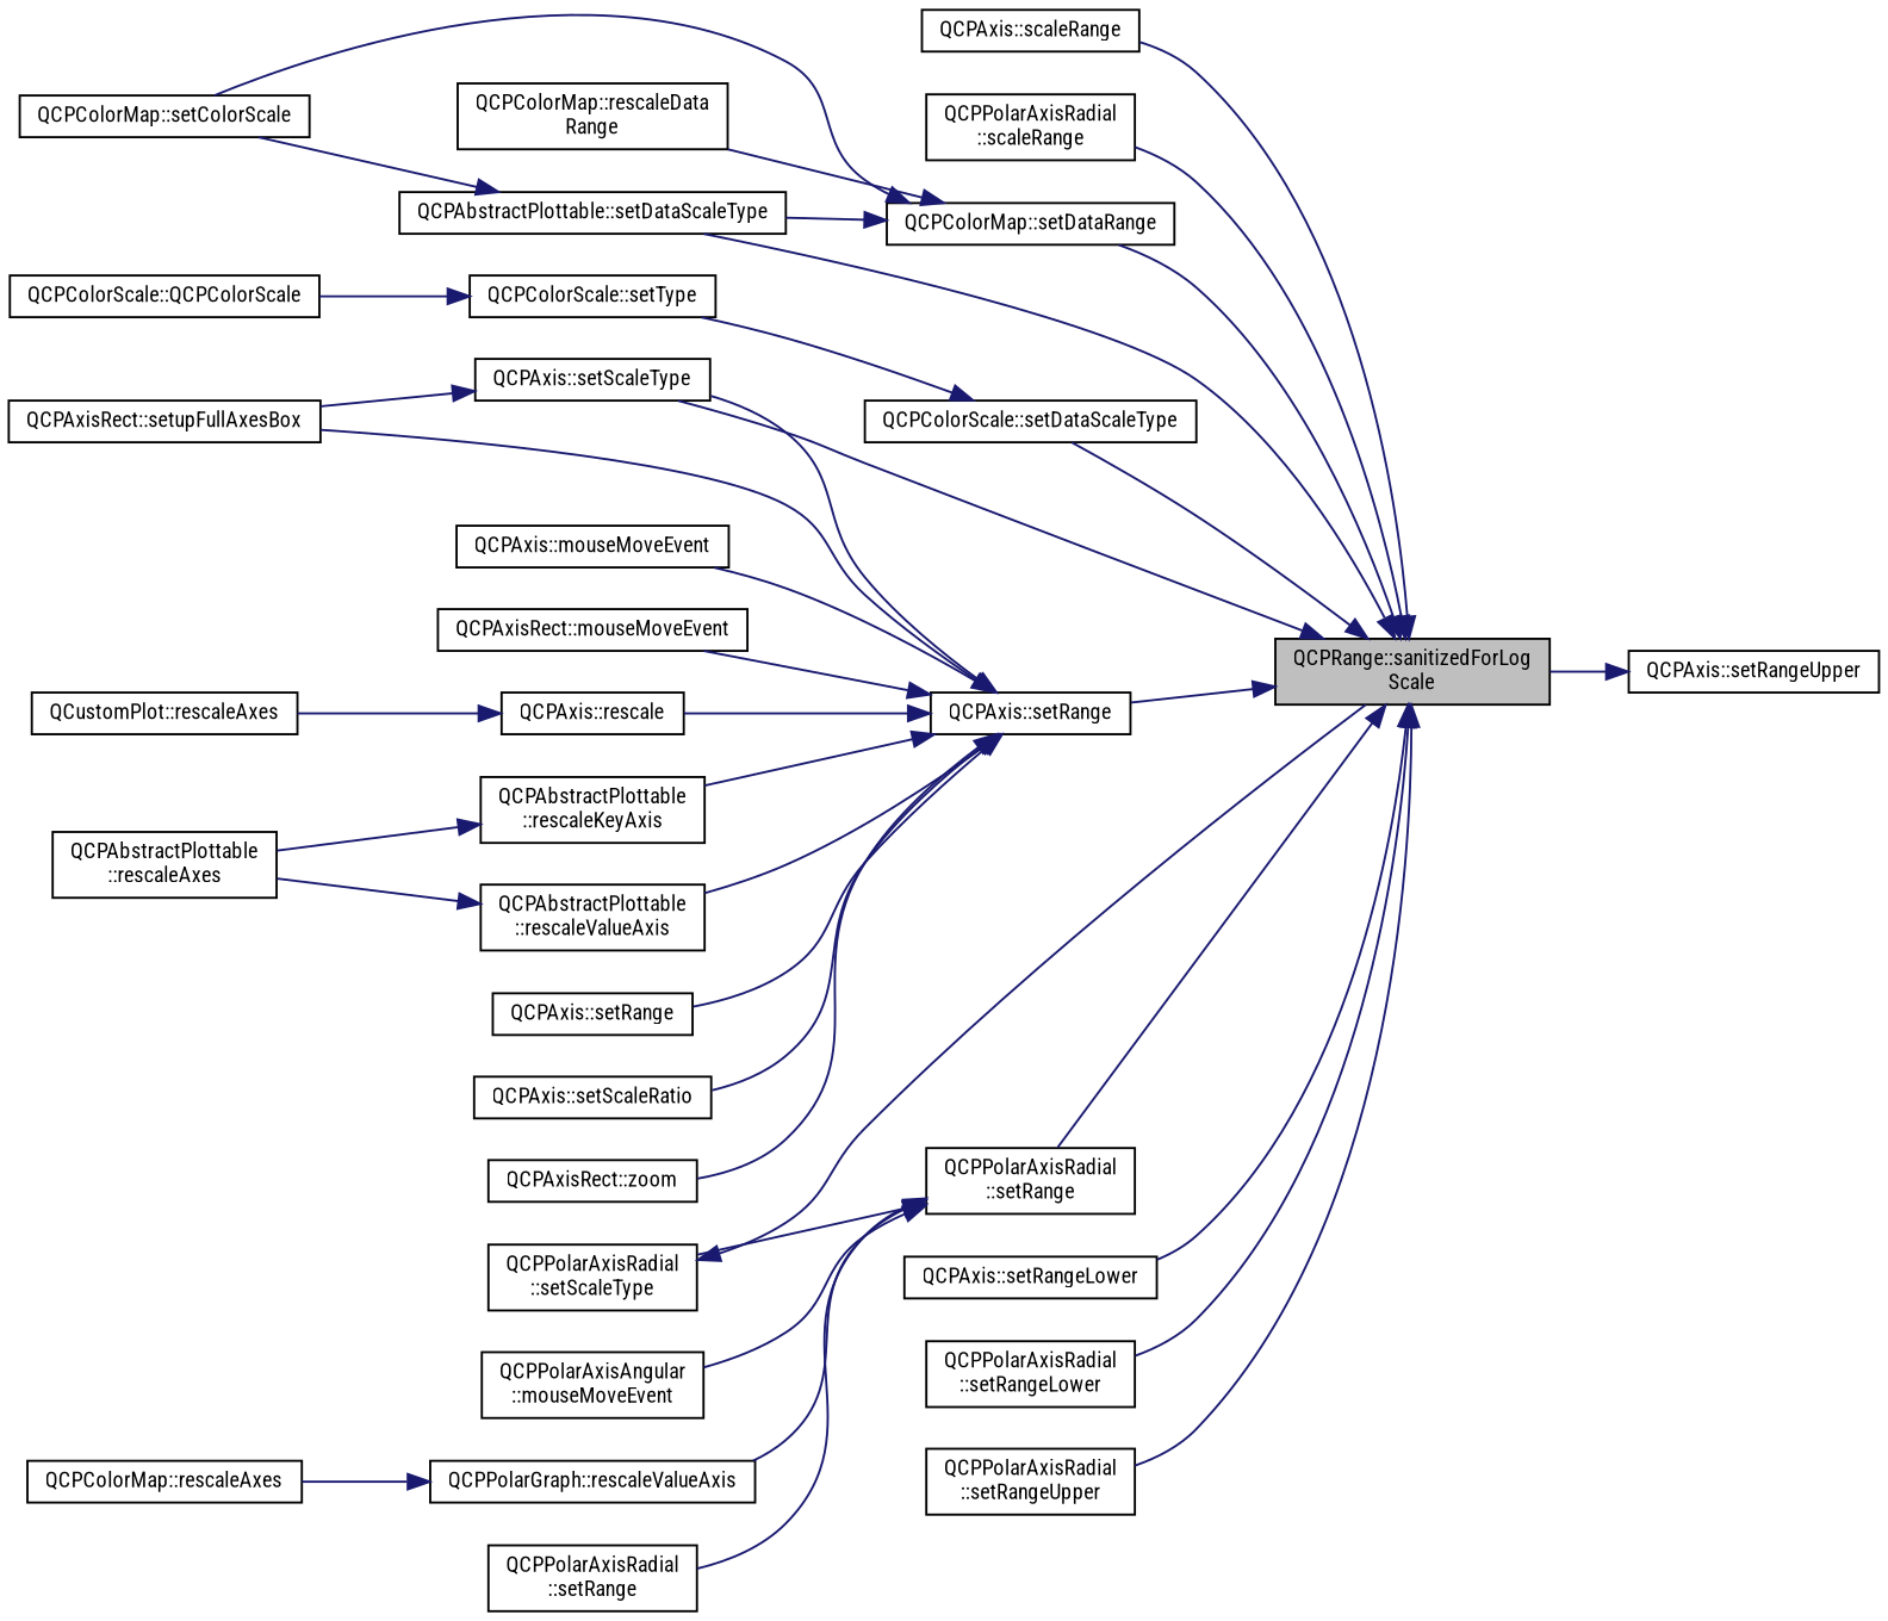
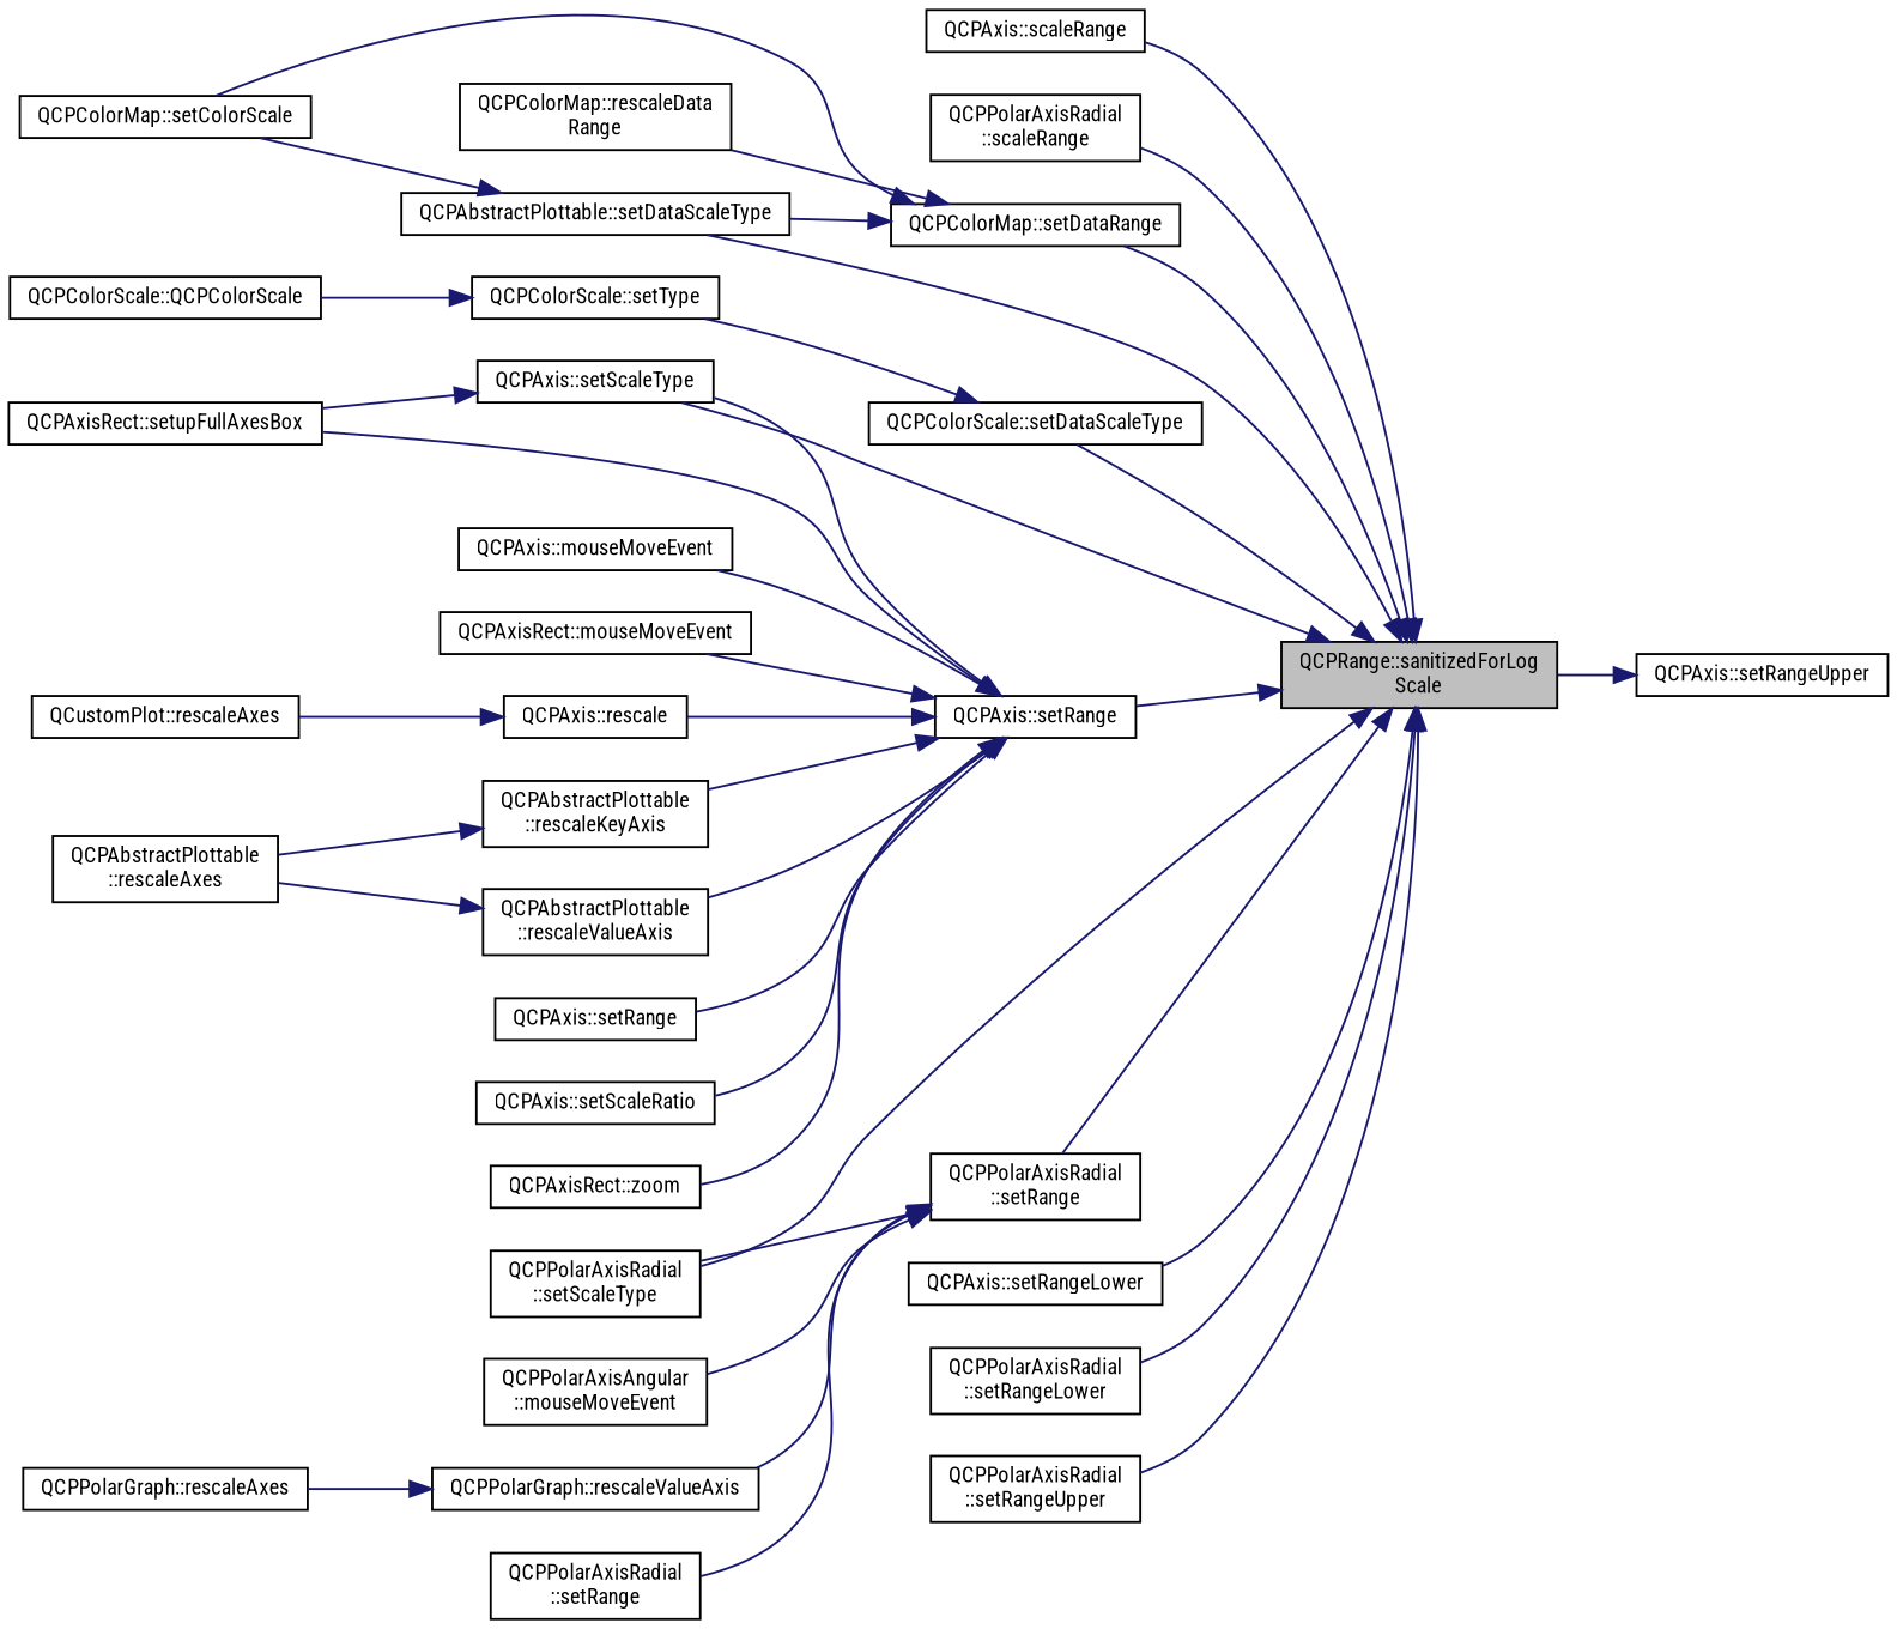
  digraph {
    fontname="Roboto Condensed"
    rankdir=RL
    node [color=black fillcolor=white fontname="Roboto Condensed" fontsize=10 shape=record style=filled]
    edge [color=midnightblue dir=back fontname="Roboto Condensed" fontsize=10 labelfontname=Helvetica labelfontsize=10 style=solid]
    n1 [fillcolor=grey75 fontcolor=black height=0.2 label="QCPRange::sanitizedForLog\lScale" width=0.4]
    n2 [height=0.2 label="QCPAxis::scaleRange" width=0.4]
    n3 [height=0.2 label="QCPPolarAxisRadial\l::scaleRange" width=0.4]
    n4 [height=0.2 label="QCPColorMap::setDataRange" width=0.4]
    n5 [height=0.2 label="QCPAbstractPlottable::setDataScaleType" width=0.4]
    n6 [height=0.2 label="QCPColorScale::setDataScaleType" width=0.4]
    n7 [height=0.2 label="QCPAxis::setRange" width=0.4]
    n8 [height=0.2 label="QCPAxis::setScaleType" width=0.4]
    n9 [height=0.2 label="QCPPolarAxisRadial\l::setRange" width=0.4]
    n10 [height=0.2 label="QCPPolarAxisRadial\l::setScaleType" width=0.4]
    n11 [height=0.2 label="QCPAxis::setRangeLower" width=0.4]
    n12 [height=0.2 label="QCPPolarAxisRadial\l::setRangeLower" width=0.4]
    n13 [height=0.2 label="QCPPolarAxisRadial\l::setRangeUpper" width=0.4]
    n14 [height=0.2 label="QCPColorMap::rescaleData\lRange" width=0.4]
    n15 [height=0.2 label="QCPColorMap::setColorScale" width=0.4]
    n16 [height=0.2 label="QCPColorScale::setType" width=0.4]
    n17 [height=0.2 label="QCPAxis::mouseMoveEvent" width=0.4]
    n18 [height=0.2 label="QCPAxisRect::mouseMoveEvent" width=0.4]
    n19 [height=0.2 label="QCPAxis::rescale" width=0.4]
    n20 [height=0.2 label="QCPAbstractPlottable\l::rescaleKeyAxis" width=0.4]
    n21 [height=0.2 label="QCPAbstractPlottable\l::rescaleValueAxis" width=0.4]
    n22 [height=0.2 label="QCPAxis::setRange" width=0.4]
    n23 [height=0.2 label="QCPAxis::setScaleRatio" width=0.4]
    n24 [height=0.2 label="QCPAxisRect::setupFullAxesBox" width=0.4]
    n25 [height=0.2 label="QCPAxisRect::zoom" width=0.4]
    n26 [height=0.2 label="QCPPolarAxisAngular\l::mouseMoveEvent" width=0.4]
    n27 [height=0.2 label="QCPPolarGraph::rescaleValueAxis" width=0.4]
    n28 [height=0.2 label="QCPPolarAxisRadial\l::setRange" width=0.4]
    n29 [height=0.2 label="QCPAxis::setRangeUpper" width=0.4]
    n30 [height=0.2 label="QCPColorScale::QCPColorScale" width=0.4]
    n31 [height=0.2 label="QCustomPlot::rescaleAxes" width=0.4]
    n32 [height=0.2 label="QCPAbstractPlottable\l::rescaleAxes" width=0.4]
-   n33 [height=0.2 label="QCPColorMap::rescaleAxes" width=0.4]
+   n33 [height=0.2 label="QCPPolarGraph::rescaleAxes" width=0.4]
    n1 -> n2
    n1 -> n3
    n1 -> n4
    n1 -> n5
    n1 -> n6
    n1 -> n7
    n1 -> n8
    n1 -> n9
-   n10 -> n1
+   n1 -> n10
    n1 -> n11
    n1 -> n12
    n1 -> n13
    n4 -> n5
    n4 -> n14
    n4 -> n15
    n5 -> n15
    n6 -> n16
    n7 -> n8
    n7 -> n17
    n7 -> n18
    n7 -> n19
    n7 -> n20
    n7 -> n21
    n7 -> n22
    n7 -> n23
    n7 -> n24
    n7 -> n25
    n8 -> n24
    n9 -> n10
    n9 -> n26
    n9 -> n27
    n9 -> n28
    n16 -> n30
    n19 -> n31
    n20 -> n32
    n21 -> n32
    n27 -> n33
    n29 -> n1
  }
